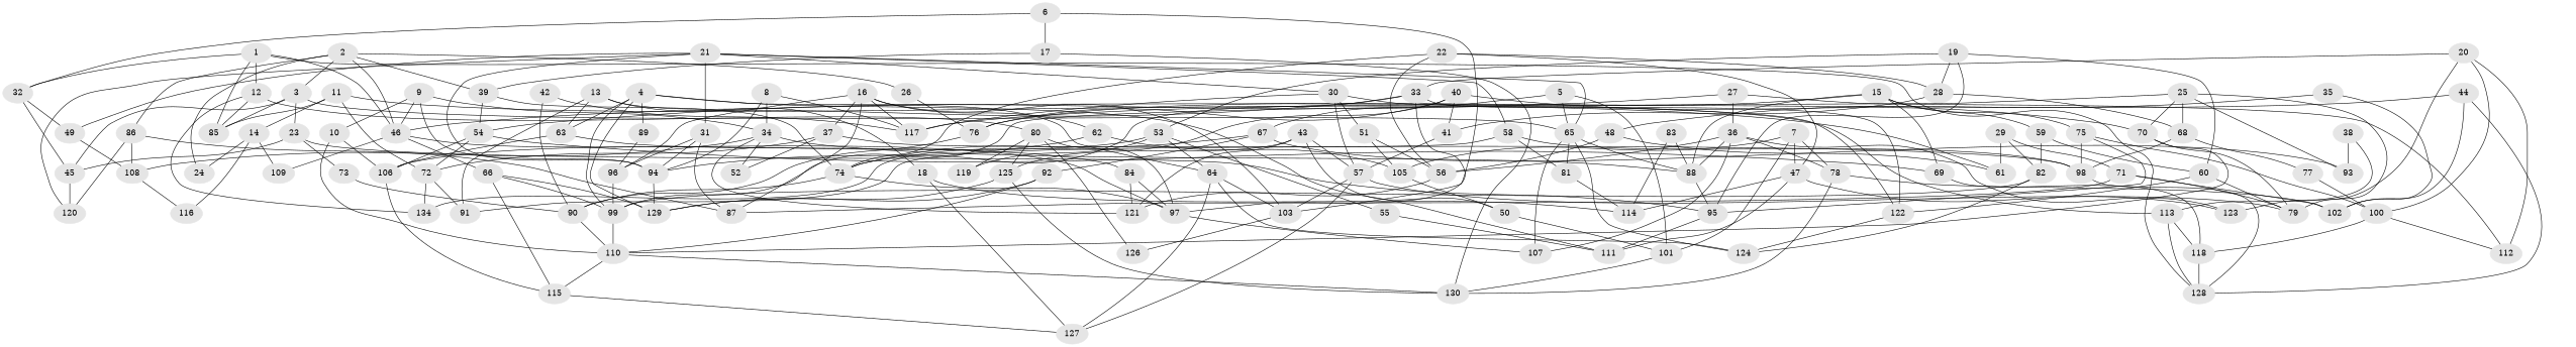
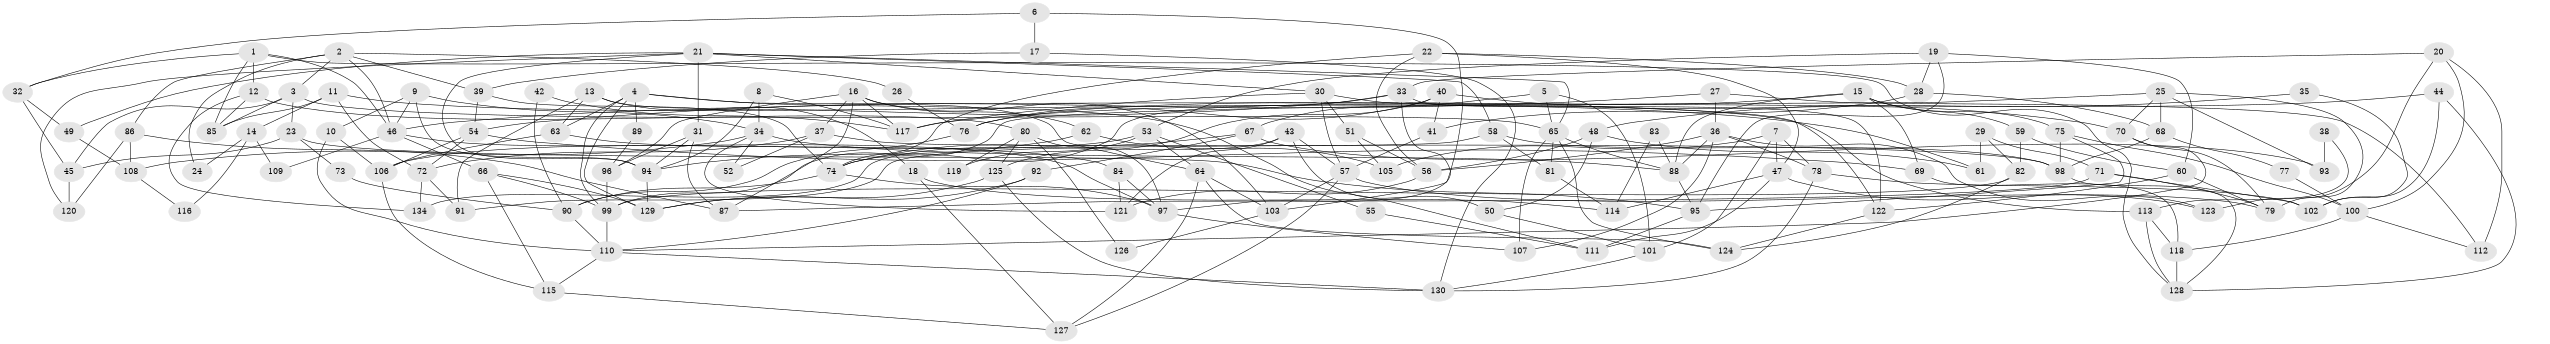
  graph {
    node [color=gray90 style=filled]
    1
    12
    32
    46
    85
    128
    80
    n8 [label=134]
    45
    49
    97
    109
    66
    2
    3
    24
    26
    39
    86
    23
    65
    76
    74
    54
    87
    120
    108
    95
    73
    88
    107
    81
    124
    4
    63
    89
    99
    111
    113
    129
    106
    84
    96
    110
    118
    5
    67
    101
    93
    92
    130
    6
    17
    7
    47
    78
    105
    114
    123
    102
    8
    34
    94
    117
    52
    121
    9
    10
    115
    11
    14
    61
    72
    116
    91
    125
    119
    126
    13
    18
    64
    127
    103
    15
    59
    69
    75
    60
    82
    100
    98
    90
    16
    37
    62
    19
    28
    53
    68
    41
    55
    79
    122
    20
    33
    112
    21
    30
    31
    58
    51
    57
    22
    56
    25
    70
    77
    27
    36
    29
    71
    35
    48
    50
    38
    40
    42
    43
    44
    83
    1 -- 12
    1 -- 32
    1 -- 46
    1 -- 85
    1 -- 128
    12 -- 85
    12 -- 80
    12 -- n8
    32 -- 45
    32 -- 49
    46 -- 97
    46 -- 109
    46 -- 66
    80 -- 97
    80 -- 125
    80 -- 119
    80 -- 126
    45 -- 120
    49 -- 108
    97 -- 107
    66 -- 99
    66 -- 129
    66 -- 115
    2 -- 46
    2 -- 3
    2 -- 24
    2 -- 26
    2 -- 39
    2 -- 86
    3 -- 85
    3 -- 45
    3 -- 23
    3 -- 65
    26 -- 76
    39 -- 74
    39 -- 54
    86 -- 87
    86 -- 120
    86 -- 108
    23 -- 45
    23 -- 95
    23 -- 73
    65 -- 88
    65 -- 107
    65 -- 81
    65 -- 124
    76 -- 90
    74 -- 97
    74 -- 90
    54 -- 106
    54 -- 72
    54 -- 69
    108 -- 116
    95 -- 111
    73 -- 90
    88 -- 95
    81 -- 114
    4 -- 63
    4 -- 89
    4 -- 99
    4 -- 111
    4 -- 113
    4 -- 129
    63 -- 106
    63 -- 84
    89 -- 96
    99 -- 110
    113 -- 128
    113 -- 118
    106 -- 115
    84 -- 97
    84 -- 121
    96 -- 99
    110 -- 130
    110 -- 115
    118 -- 128
    5 -- 65
    5 -- 67
    5 -- 101
    67 -- 74
    67 -- 93
    67 -- 92
    101 -- 130
    92 -- 129
    92 -- 110
    6 -- 32
    6 -- 97
    6 -- 17
    17 -- 39
    17 -- 130
    7 -- 101
    7 -- 47
    7 -- 78
    7 -- 105
    47 -- 111
    47 -- 114
    47 -- 123
    78 -- 130
    78 -- 102
    8 -- 34
    8 -- 94
    8 -- 117
    34 -- 108
    34 -- 88
    34 -- 52
    34 -- 121
    94 -- 129
    9 -- 46
    9 -- 34
    9 -- 94
    9 -- 10
    10 -- 106
    10 -- 110
    115 -- 127
    11 -- 85
    11 -- 14
    11 -- 61
    11 -- 72
    14 -- 109
    14 -- 24
    14 -- 116
    72 -- n8
    72 -- 91
    125 -- 129
    125 -- 130
    13 -- 63
    13 -- 91
    13 -- 18
    13 -- 64
    18 -- 114
    18 -- 127
    64 -- 124
    64 -- 127
    64 -- 103
    103 -- 126
    15 -- 76
    15 -- 88
    15 -- 59
    15 -- 69
    15 -- 75
    59 -- 60
    59 -- 82
    69 -- 118
    75 -- 95
    75 -- 100
    75 -- 98
    60 -- 79
    60 -- 122
    82 -- 124
    82 -- 99
    100 -- 118
    100 -- 112
    98 -- 128
    90 -- 110
    16 -- 87
    16 -- 96
    16 -- 117
    16 -- 103
    16 -- 37
    16 -- 62
    37 -- 52
    37 -- 72
    37 -- 98
    62 -- 105
    62 -- 94
    19 -- 95
    19 -- 60
    19 -- 28
    19 -- 53
    28 -- 68
    28 -- 41
    53 -- 106
    53 -- 119
    53 -- 64
    53 -- 55
    68 -- 98
    68 -- 77
    41 -- 57
    55 -- 111
    122 -- 124
    20 -- 123
    20 -- 100
    20 -- 33
    20 -- 112
    33 -- 46
    33 -- 74
    33 -- 103
    33 -- 122
    21 -- 49
    21 -- 65
    21 -- 120
    21 -- 94
    21 -- 30
    21 -- 31
    21 -- 58
    30 -- 117
    30 -- 122
    30 -- 51
    30 -- 57
    31 -- 87
    31 -- 96
    31 -- 94
    58 -- 81
    58 -- 91
    58 -- 98
    51 -- 105
    51 -- 56
    57 -- 127
    57 -- 103
    57 -- 79
    22 -- 74
    22 -- 47
    22 -- 28
    22 -- 56
    56 -- 121
    25 -- 99
    25 -- 93
    25 -- 68
    25 -- 79
    25 -- 70
    70 -- 110
    70 -- 79
    77 -- 100
    27 -- 54
    27 -- 112
    27 -- 36
    36 -- 88
    36 -- 107
    36 -- 78
    36 -- 123
    36 -- 56
    29 -- 61
    29 -- 82
    29 -- 71
    71 -- 87
    71 -- 102
    71 -- 79
    35 -- 102
    35 -- 48
    48 -- 61
    48 -- 56
-   105 -- 50
+   48 -- 50
    50 -- 101
    38 -- 113
    38 -- 93
    40 -- 76
    40 -- 125
    40 -- 41
    40 -- 70
    42 -- 117
    42 -- 90
    43 -- n8
    43 -- 121
    43 -- 57
    43 -- 50
    44 -- 128
    44 -- 102
    44 -- 117
    83 -- 88
    83 -- 114
  }
